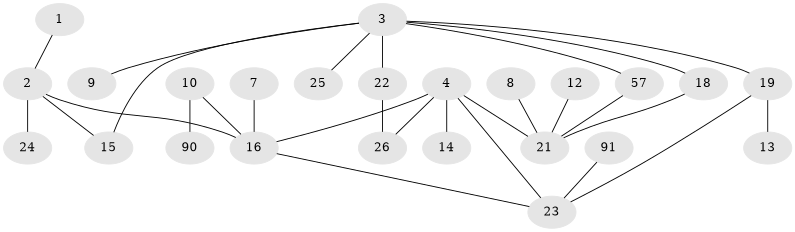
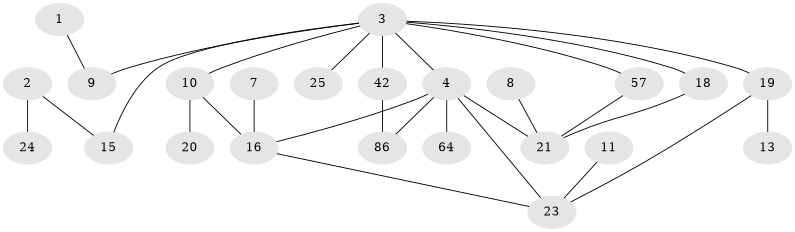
  graph {
    node [color=gray90 style=filled]
    edge [weight=1.0]
    1
    2
    15
    16
    24
    23
    3
    4
    9
    10
    n11 [label=57]
    18
    19
-   22
+   22 [label=42]
    25
-   14
+   14 [label=64]
    21
-   26
-   20 [label=90]
+   26 [label=86]
+   20
    13
    7
    8
-   11 [label=91]
-   12
-   1 -- 2
+   11
+   1 -- 9
    2 -- 15
-   2 -- 16
    2 -- 24
    16 -- 23
    3 -- 15
+   3 -- 4
    3 -- 9
+   3 -- 10
    3 -- n11
    3 -- 18
    3 -- 19
    3 -- 22
    3 -- 25
    4 -- 16
    4 -- 23
    4 -- 14
    4 -- 21 [weight=2.0]
    4 -- 26
    10 -- 16
    10 -- 20
    n11 -- 21
    18 -- 21
    19 -- 23
    19 -- 13
    22 -- 26
    7 -- 16
    8 -- 21
    11 -- 23
-   12 -- 21
  }
